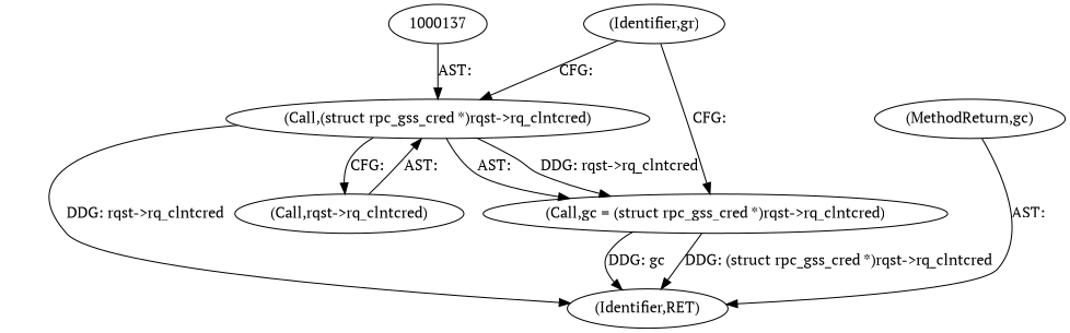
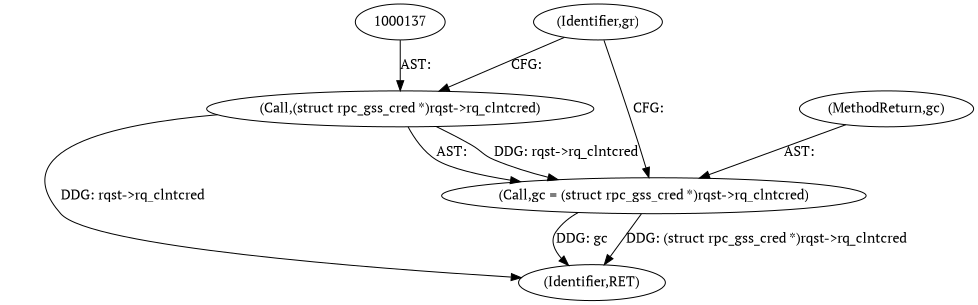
  digraph {
    fontname="PT Serif"
    node [fontname="PT Serif"]
    edge [fontname="PT Serif"]
    n1 [label="(Call,gc = (struct rpc_gss_cred *)rqst->rq_clntcred)"]
    n2 [label="(Identifier,RET)"]
    n3 [label="(Call,(struct rpc_gss_cred *)rqst->rq_clntcred)"]
-   n4 [label="(Call,rqst->rq_clntcred)"]
    n5 [label="(Identifier,gr)"]
    n6 [label="(MethodReturn,gc)"]
    1000137
    n1 -> n2 [label="DDG: gc"]
    n1 -> n2 [label="DDG: (struct rpc_gss_cred *)rqst->rq_clntcred"]
    n3 -> n1 [label="AST: "]
    n3 -> n1 [label="DDG: rqst->rq_clntcred"]
    n3 -> n2 [label="DDG: rqst->rq_clntcred"]
-   n3 -> n4 [label="CFG: "]
-   n4 -> n3 [label="AST: "]
    n5 -> n1 [label="CFG: "]
    n5 -> n3 [label="CFG: "]
-   n6 -> n2 [label="AST: "]
+   n6 -> n1 [label="AST: "]
    1000137 -> n3 [label="AST: "]
  }
